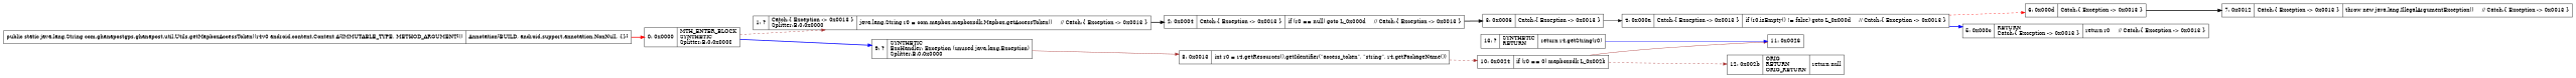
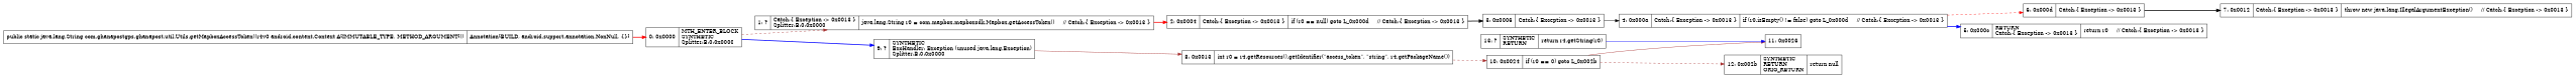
  digraph {
    rankdir=LR
    node [shape=record]
    edge [color=brown style=bold]
    n1 [label="{0\:\ 0x0000|MTH_ENTER_BLOCK\lSYNTHETIC\lSplitter:B:0:0x0000\l}"]
    n2 [label="{1\:\ ?|Catch:\{ Exception \-\> 0x0013 \}\lSplitter:B:0:0x0000\l|java.lang.String r0 = com.mapbox.mapboxsdk.Mapbox.getAccessToken()     \/\/ Catch:\{ Exception \-\> 0x0013 \}\l}"]
    n3 [label="{9\:\ ?|SYNTHETIC\lExcHandler: Exception (unused java.lang.Exception)\lSplitter:B:0:0x0000\l}"]
    n4 [label="{2\:\ 0x0004|Catch:\{ Exception \-\> 0x0013 \}\l|if (r0 == null) goto L_0x000d     \/\/ Catch:\{ Exception \-\> 0x0013 \}\l}"]
    n5 [label="{8\:\ 0x0013|int r0 = r4.getResources().getIdentifier(\"access_token\", \"string\", r4.getPackageName())\l}"]
    n6 [label="{3\:\ 0x0006|Catch:\{ Exception \-\> 0x0013 \}\l}"]
    n7 [label="{4\:\ 0x000a|Catch:\{ Exception \-\> 0x0013 \}\l|if (r0.isEmpty() != false) goto L_0x000d     \/\/ Catch:\{ Exception \-\> 0x0013 \}\l}"]
    n8 [label="{6\:\ 0x000d|Catch:\{ Exception \-\> 0x0013 \}\l}"]
    n9 [label="{7\:\ 0x0012|Catch:\{ Exception \-\> 0x0013 \}\l|throw new java.lang.IllegalArgumentException()     \/\/ Catch:\{ Exception \-\> 0x0013 \}\l}"]
    n10 [label="{5\:\ 0x000c|RETURN\lCatch:\{ Exception \-\> 0x0013 \}\l|return r0     \/\/ Catch:\{ Exception \-\> 0x0013 \}\l}"]
-   n11 [label="{10\:\ 0x0024|if (r0 == 0) mapboxsdk L_0x002b\l}"]
+   n11 [label="{10\:\ 0x0024|if (r0 == 0) goto L_0x002b\l}"]
    n12 [label="{11\:\ 0x0026}"]
-   n13 [label="{12\:\ 0x002b|ORIG\lRETURN\lORIG_RETURN\l|return null\l}"]
+   n13 [label="{12\:\ 0x002b|SYNTHETIC\lRETURN\lORIG_RETURN\l|return null\l}"]
    n14 [label="{13\:\ ?|SYNTHETIC\lRETURN\l|return r4.getString(r0)\l}"]
    n15 [label="{public static java.lang.String com.ghanapostgps.ghanapost.util.Utils.getMapboxAccessToken((r4v0 android.content.Context A[IMMUTABLE_TYPE, METHOD_ARGUMENT]))  | Annotation[BUILD, android.support.annotation.NonNull, \{\}]\l}"]
    n1 -> n2 [style=dashed]
    n1 -> n3 [color=blue]
-   n2 -> n4 [color=black]
+   n2 -> n4 [color=red]
    n3 -> n5 [style=solid]
    n4 -> n6 [color=black]
    n5 -> n11 [style=dashed]
    n6 -> n7 [color=black style=solid]
    n7 -> n8 [color=red style=dashed]
    n7 -> n10 [color=blue]
    n8 -> n9 [color=black]
    n11 -> n12 [style=solid]
    n11 -> n13 [style=dashed]
    n14 -> n12 [color=blue style=solid]
    n15 -> n1 [color=red]
  }
